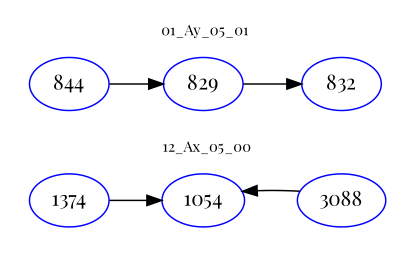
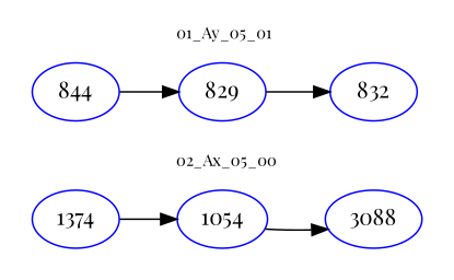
  digraph {
    fontname="Playfair Display"
    rankdir=LR
    node [color=blue fontname="Playfair Display"]
    edge [color=black fontname="Playfair Display"]
    n1 [label=1374]
    n2 [label=1054]
    n3 [label=3088]
    n4 [label=844]
    n5 [label=829]
    n6 [label=832]
    subgraph cluster_1 {
      color=white
      fontsize=10
-     label="12_Ax_05_00"
+     label="02_Ax_05_00"
      n1
      n2
      n3
    }
    subgraph cluster_2 {
      color=white
      fontsize=10
      label="01_Ay_05_01"
      n4
      n5
      n6
    }
    n1 -> n2
-   n3 -> n2
+   n2 -> n3
    n4 -> n5
    n5 -> n6
  }
